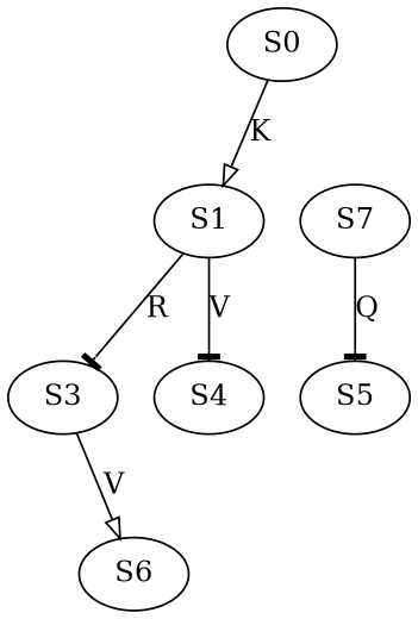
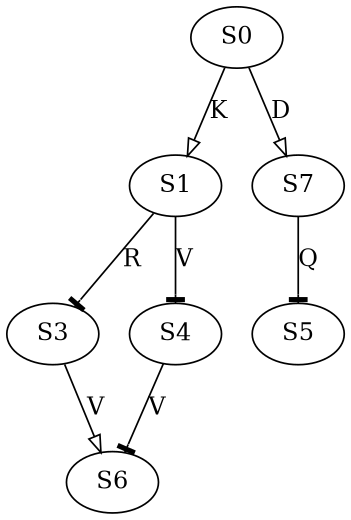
  strict digraph {
    fontname="DejaVu Serif"
    node [fontname="DejaVu Serif"]
    edge [arrowhead=tee fontname="DejaVu Serif"]
    S0
    S1
    n3 [label=S7]
    S3
    S4
    S5
    S6
    S0 -> S1 [arrowhead=onormal label=K]
+   S0 -> n3 [arrowhead=onormal label=D]
    S1 -> S3 [label=R]
    S1 -> S4 [label=V]
    n3 -> S5 [label=Q]
    S3 -> S6 [arrowhead=onormal label=V]
+   S4 -> S6 [label=V]
  }
